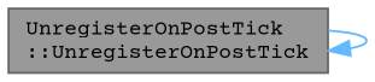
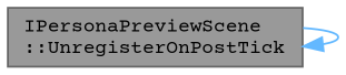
  digraph {
    rankdir=TB
    fontname="Courier Prime"
-   n1 [color=gray40 fillcolor=grey60 fontcolor=black fontname="Courier Prime" fontsize=10 height=0.2 label="UnregisterOnPostTick\l::UnregisterOnPostTick" shape=box style=filled width=0.4]
+   n1 [color=gray40 fillcolor=grey60 fontcolor=black fontname="Courier Prime" fontsize=10 height=0.2 label="IPersonaPreviewScene\l::UnregisterOnPostTick" shape=box style=filled width=0.4]
    n1 -> n1 [color=steelblue1 fontname="Courier Prime" fontsize=10 labelfontname=Helvetica labelfontsize=10 style=solid]
  }
